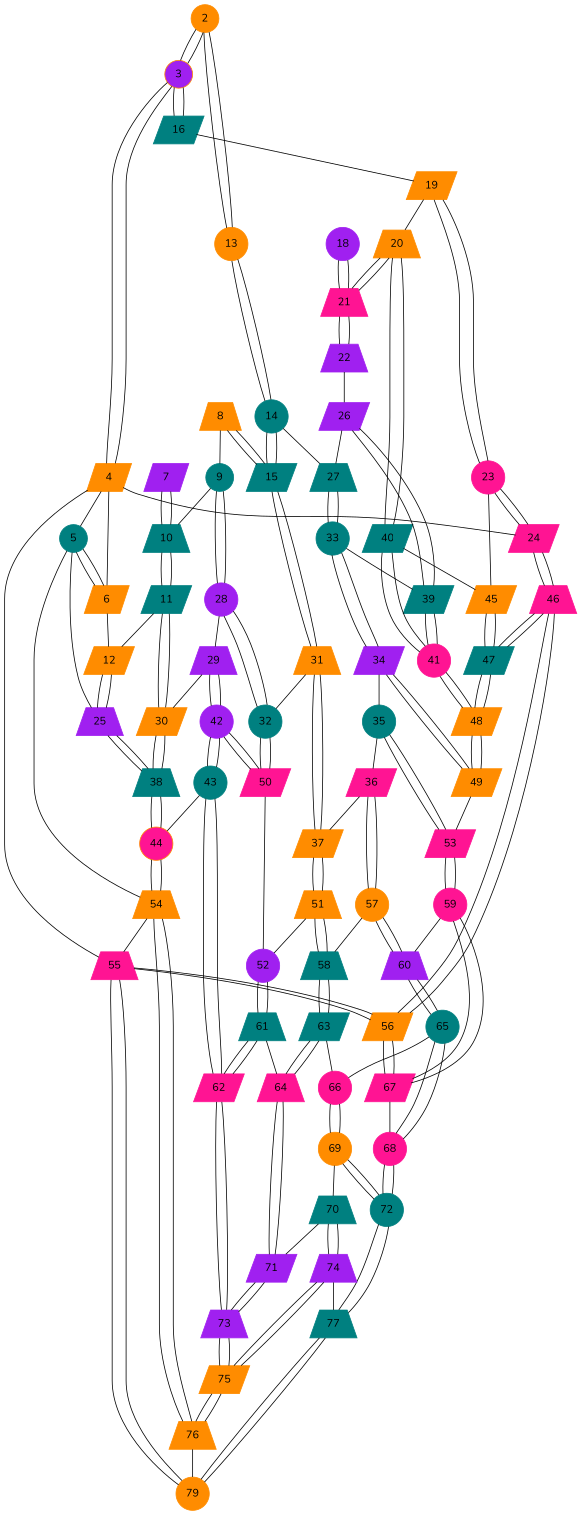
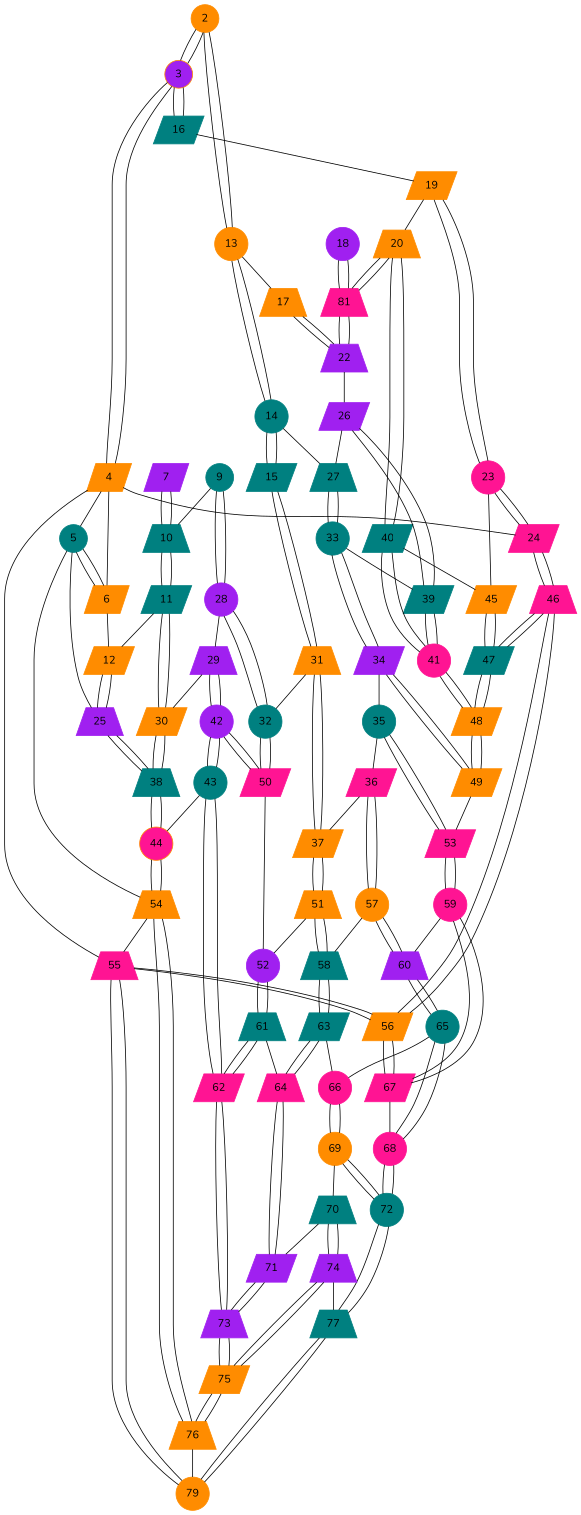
  graph {
    fontname=Nunito
    node [color=darkorange fontname=Nunito shape=parallelogram style=filled]
    edge [fontname=Nunito]
    2 [shape=circle]
    3 [fillcolor=purple shape=circle]
    13 [shape=circle]
-   8 [shape=trapezium]
    9 [color=teal shape=circle]
    15 [color=teal]
    4
    16 [color=teal]
    14 [color=teal shape=circle]
+   17 [shape=trapezium]
    5 [color=teal shape=circle]
    24 [color=deeppink]
    55 [color=deeppink shape=trapezium]
    19
    6
    25 [color=purple shape=trapezium]
    54 [shape=trapezium]
    46 [color=deeppink shape=trapezium]
    56
    n20 [label=79 shape=circle]
    12
    38 [color=teal shape=trapezium]
    76 [shape=trapezium]
    7 [color=purple]
    10 [color=teal shape=trapezium]
    11 [color=teal]
    28 [color=purple shape=circle]
    31 [shape=trapezium]
    29 [color=purple shape=trapezium]
    32 [color=teal shape=circle]
    30
    27 [color=teal shape=trapezium]
    22 [color=purple shape=trapezium]
    33 [color=teal shape=circle]
    37
    20 [shape=trapezium]
    23 [color=deeppink shape=circle]
    18 [color=purple shape=circle]
-   21 [color=deeppink shape=trapezium]
+   21 [color=deeppink shape=trapezium label=81]
    26 [color=purple]
    40 [color=teal]
    45
    41 [color=deeppink shape=circle]
    39 [color=teal]
    47 [color=teal]
    44 [fillcolor=deeppink shape=circle]
    34 [color=purple]
    42 [color=purple shape=circle]
    50 [color=deeppink]
    43 [color=teal shape=circle]
    51 [shape=trapezium]
    52 [color=purple shape=circle]
    35 [color=teal shape=circle]
    49
    36 [color=deeppink]
    53 [color=deeppink]
    57 [shape=circle]
    59 [color=deeppink shape=circle]
    58 [color=teal shape=trapezium]
    60 [color=purple shape=trapezium]
    48
    62 [color=deeppink]
    73 [color=purple shape=trapezium]
    67 [color=deeppink]
    61 [color=teal shape=trapezium]
    63 [color=teal]
    64 [color=deeppink shape=trapezium]
    68 [color=deeppink shape=circle]
    65 [color=teal shape=circle]
    66 [color=deeppink shape=circle]
    71 [color=purple]
    75
    69 [shape=circle]
    72 [color=teal shape=circle]
    70 [color=teal shape=trapezium]
    77 [color=teal shape=trapezium]
    74 [color=purple shape=trapezium]
    2 -- 3
    2 -- 3
    2 -- 13
    2 -- 13
    3 -- 4
    3 -- 4
    3 -- 16
    3 -- 16
    13 -- 14
    13 -- 14
-   8 -- 9
-   8 -- 15
-   8 -- 15
+   13 -- 17
    9 -- 10
    9 -- 28
    9 -- 28
    15 -- 31
    15 -- 31
    4 -- 5
    4 -- 24
    4 -- 55
    16 -- 19
    14 -- 15
    14 -- 15
    14 -- 27
+   17 -- 22
+   17 -- 22
    5 -- 6
    5 -- 6
    5 -- 25
    5 -- 54
    24 -- 46
    24 -- 46
    55 -- 56
    55 -- 56
    55 -- n20
    55 -- n20
    19 -- 20
    19 -- 23
    19 -- 23
    6 -- 4
    6 -- 12
    25 -- 38
    25 -- 38
    54 -- 55
    54 -- 76
    54 -- 76
    46 -- 56
    46 -- 56
    46 -- 47
    46 -- 47
    56 -- 67
    56 -- 67
    12 -- 25
    12 -- 25
    38 -- 44
    38 -- 44
    76 -- n20
    7 -- 10
    7 -- 10
    10 -- 11
    10 -- 11
    11 -- 12
    11 -- 30
    11 -- 30
    28 -- 29
    28 -- 32
    28 -- 32
    31 -- 32
    31 -- 37
    31 -- 37
    29 -- 30
    29 -- 42
    29 -- 42
    32 -- 50
    32 -- 50
    30 -- 38
    30 -- 38
    27 -- 33
    27 -- 33
    22 -- 26
    33 -- 39
    33 -- 34
    33 -- 34
    37 -- 51
    37 -- 51
    20 -- 21
    20 -- 21
    20 -- 40
    20 -- 40
    23 -- 24
    23 -- 24
    23 -- 45
    18 -- 21
    18 -- 21
    21 -- 22
    21 -- 22
    26 -- 27
    26 -- 39
    26 -- 39
    40 -- 45
    40 -- 41
    40 -- 41
    45 -- 47
    45 -- 47
    41 -- 48
    41 -- 48
    39 -- 41
    39 -- 41
    47 -- 48
    47 -- 48
    44 -- 54
    44 -- 54
    34 -- 35
    34 -- 49
    34 -- 49
    42 -- 50
    42 -- 50
    42 -- 43
    42 -- 43
    50 -- 52
    43 -- 44
    43 -- 62
    43 -- 62
    51 -- 52
    51 -- 58
    51 -- 58
    52 -- 61
    52 -- 61
    35 -- 36
    35 -- 53
    35 -- 53
    49 -- 53
    36 -- 37
    36 -- 57
    36 -- 57
    53 -- 59
    53 -- 59
    57 -- 58
    57 -- 60
    57 -- 60
    59 -- 60
    59 -- 67
    59 -- 67
    58 -- 63
    58 -- 63
    60 -- 65
    60 -- 65
    48 -- 49
    48 -- 49
    62 -- 73
    62 -- 73
    73 -- 75
    73 -- 75
    67 -- 68
    61 -- 62
    61 -- 62
    61 -- 64
    63 -- 64
    63 -- 64
    63 -- 66
    64 -- 71
    64 -- 71
    68 -- 72
    68 -- 72
    65 -- 68
    65 -- 68
    65 -- 66
    66 -- 69
    66 -- 69
    71 -- 73
    71 -- 73
    75 -- 76
    75 -- 76
    69 -- 72
    69 -- 72
    69 -- 70
    72 -- 77
    72 -- 77
    70 -- 71
    70 -- 74
    70 -- 74
    77 -- n20
    77 -- n20
    74 -- 75
    74 -- 75
    74 -- 77
  }
